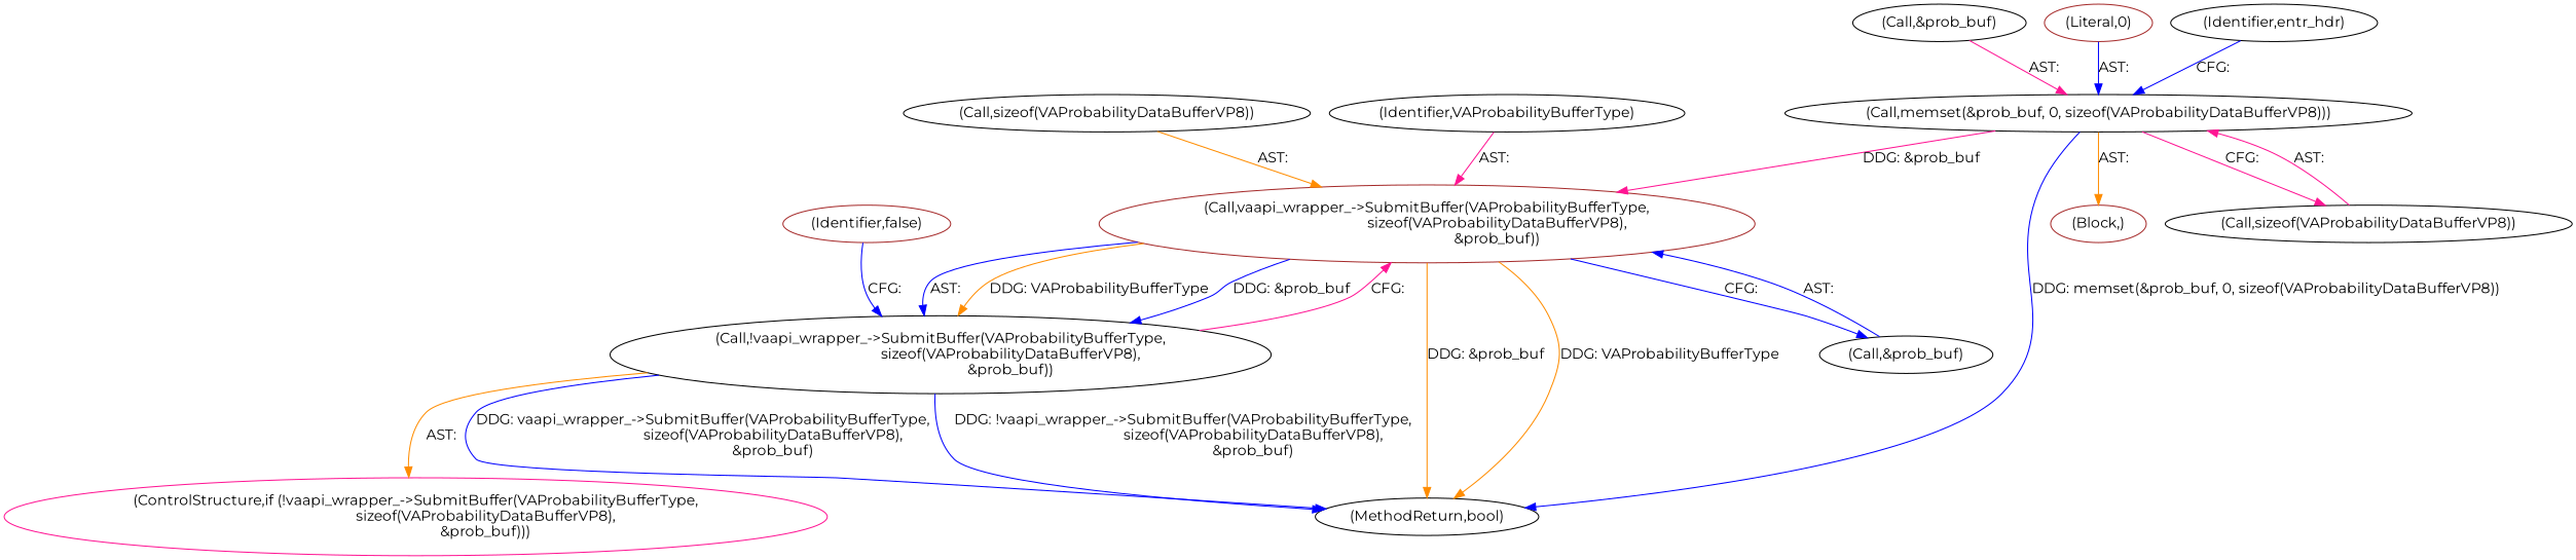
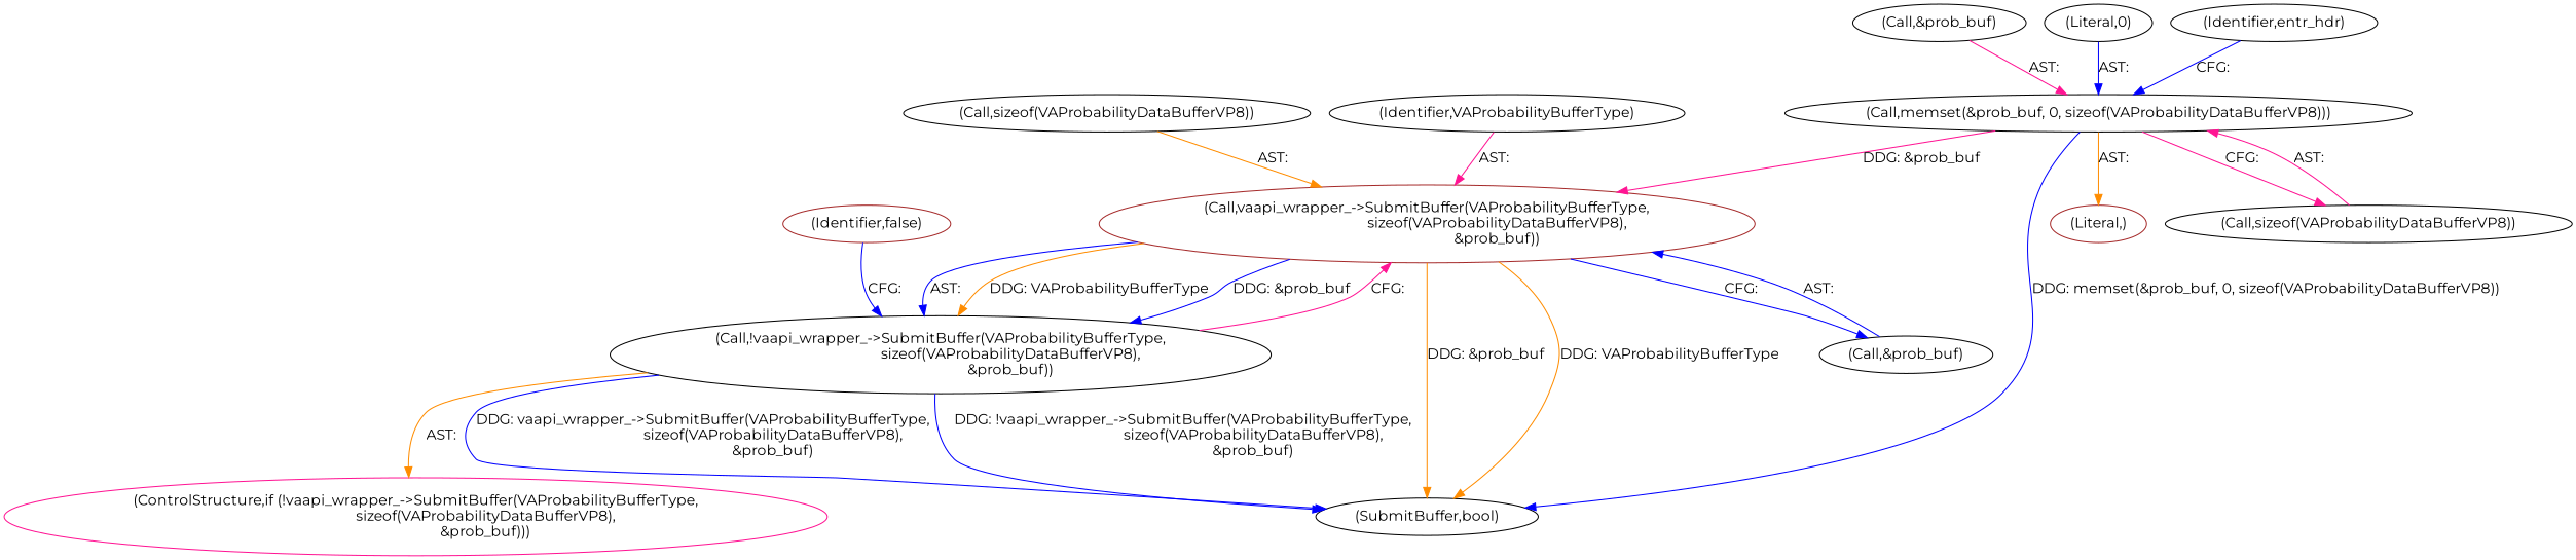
  digraph {
    fontname=Montserrat
    node [color=black fontname=Montserrat]
    edge [color=blue fontname=Montserrat]
    n1 [label="(Call,memset(&prob_buf, 0, sizeof(VAProbabilityDataBufferVP8)))"]
    n2 [color=brown label="(Call,vaapi_wrapper_->SubmitBuffer(VAProbabilityBufferType,\n                                    sizeof(VAProbabilityDataBufferVP8),\n                                    &prob_buf))"]
-   n3 [label="(MethodReturn,bool)"]
-   n4 [color=brown label="(Block,)"]
+   n3 [label="(SubmitBuffer,bool)"]
+   n4 [color=brown label="(Literal,)"]
    n5 [label="(Call,sizeof(VAProbabilityDataBufferVP8))"]
    n6 [label="(Call,!vaapi_wrapper_->SubmitBuffer(VAProbabilityBufferType,\n                                    sizeof(VAProbabilityDataBufferVP8),\n                                    &prob_buf))"]
    n7 [label="(Call,&prob_buf)"]
    n8 [color=deeppink label="(ControlStructure,if (!vaapi_wrapper_->SubmitBuffer(VAProbabilityBufferType,\n                                    sizeof(VAProbabilityDataBufferVP8),\n                                    &prob_buf)))"]
    n9 [label="(Call,&prob_buf)"]
-   n10 [color=brown label="(Literal,0)"]
+   n10 [label="(Literal,0)"]
    n11 [label="(Call,sizeof(VAProbabilityDataBufferVP8))"]
    n12 [label="(Identifier,entr_hdr)"]
    n13 [label="(Identifier,VAProbabilityBufferType)"]
    n14 [color=brown label="(Identifier,false)"]
    n1 -> n2 [color=deeppink label="DDG: &prob_buf"]
    n1 -> n3 [label="DDG: memset(&prob_buf, 0, sizeof(VAProbabilityDataBufferVP8))"]
    n1 -> n4 [color=darkorange label="AST: "]
    n1 -> n5 [color=deeppink label="CFG: "]
    n2 -> n3 [color=darkorange label="DDG: &prob_buf"]
    n2 -> n3 [color=darkorange label="DDG: VAProbabilityBufferType"]
    n2 -> n6 [label="AST: "]
    n2 -> n6 [color=darkorange label="DDG: VAProbabilityBufferType"]
    n2 -> n6 [label="DDG: &prob_buf"]
    n2 -> n7 [label="CFG: "]
    n5 -> n1 [color=deeppink label="AST: "]
    n6 -> n2 [color=deeppink label="CFG: "]
    n6 -> n3 [label="DDG: vaapi_wrapper_->SubmitBuffer(VAProbabilityBufferType,\n                                    sizeof(VAProbabilityDataBufferVP8),\n                                    &prob_buf)"]
    n6 -> n3 [label="DDG: !vaapi_wrapper_->SubmitBuffer(VAProbabilityBufferType,\n                                    sizeof(VAProbabilityDataBufferVP8),\n                                    &prob_buf)"]
    n6 -> n8 [color=darkorange label="AST: "]
    n7 -> n2 [label="AST: "]
    n9 -> n1 [color=deeppink label="AST: "]
    n10 -> n1 [label="AST: "]
    n11 -> n2 [color=darkorange label="AST: "]
    n12 -> n1 [label="CFG: "]
    n13 -> n2 [color=deeppink label="AST: "]
    n14 -> n6 [label="CFG: "]
  }
